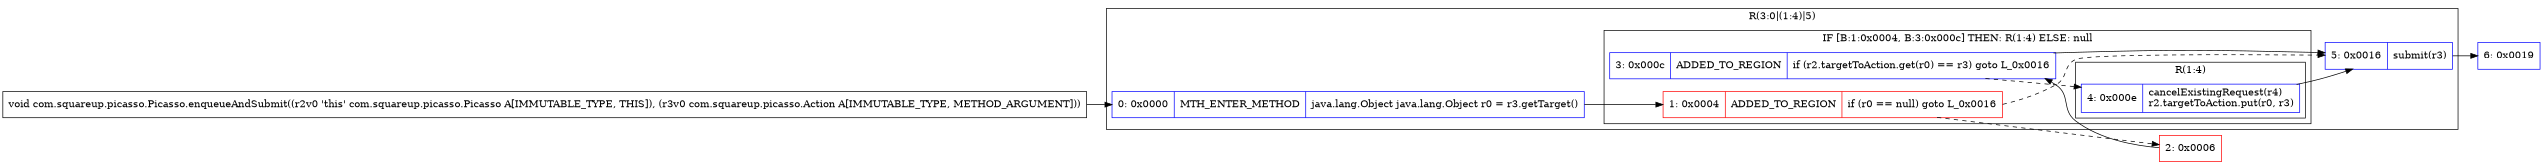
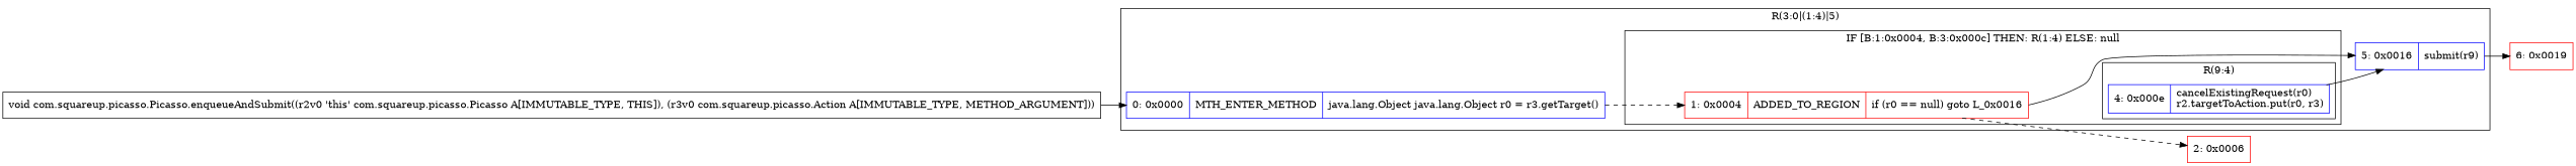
  digraph {
    rankdir=LR
    node [color=blue shape=record]
-   n1 [label="{4\:\ 0x000e|cancelExistingRequest(r4)\lr2.targetToAction.put(r0, r3)\l}"]
+   n1 [label="{4\:\ 0x000e|cancelExistingRequest(r0)\lr2.targetToAction.put(r0, r3)\l}"]
    n2 [color=red label="{1\:\ 0x0004|ADDED_TO_REGION\l|if (r0 == null) goto L_0x0016\l}"]
-   n3 [label="{3\:\ 0x000c|ADDED_TO_REGION\l|if (r2.targetToAction.get(r0) == r3) goto L_0x0016\l}"]
    n4 [label="{0\:\ 0x0000|MTH_ENTER_METHOD\l|java.lang.Object java.lang.Object r0 = r3.getTarget()\l}"]
-   n5 [label="{5\:\ 0x0016|submit(r3)\l}"]
+   n5 [label="{5\:\ 0x0016|submit(r9)\l}"]
    n6 [color=red label="{2\:\ 0x0006}"]
-   n7 [label="{6\:\ 0x0019}"]
+   n7 [color=red label="{6\:\ 0x0019}"]
    n8 [label="{void com.squareup.picasso.Picasso.enqueueAndSubmit((r2v0 'this' com.squareup.picasso.Picasso A[IMMUTABLE_TYPE, THIS]), (r3v0 com.squareup.picasso.Action A[IMMUTABLE_TYPE, METHOD_ARGUMENT])) }" color=""]
    subgraph cluster_1 {
      label="R(3:0|(1:4)|5)"
      n4
      n5
      subgraph cluster_2 {
        label="IF [B:1:0x0004, B:3:0x000c] THEN: R(1:4) ELSE: null"
        n2
-       n3
        subgraph cluster_3 {
-         label="R(1:4)"
+         label="R(9:4)"
          n1
        }
      }
    }
    n1 -> n5
-   n2 -> n5 [style=dashed]
+   n2 -> n5
    n2 -> n6 [style=dashed]
-   n3 -> n1 [style=dashed]
-   n3 -> n5
-   n4 -> n2
+   n4 -> n2 [style=dashed]
    n5 -> n7
-   n6 -> n3
    n8 -> n4
  }
